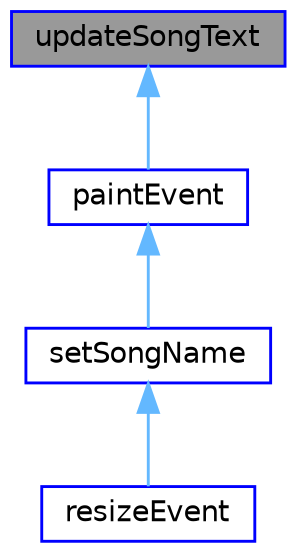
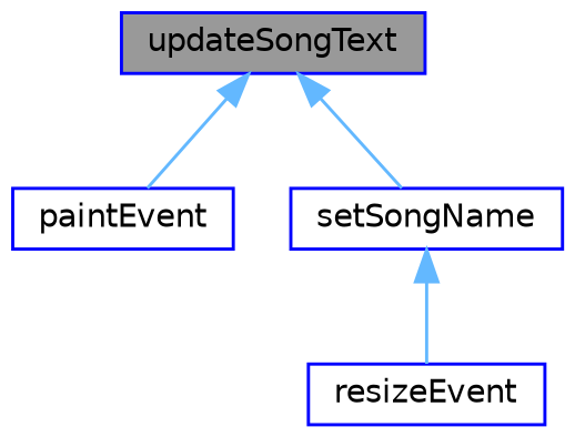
  digraph {
    rankdir=TB
    node [color=blue fillcolor=white fontname=Helvetica fontsize=10 shape=box style=filled]
    edge [color=steelblue1 dir=back fontname=Helvetica fontsize=10 labelfontname=Helvetica labelfontsize=10 style=solid]
    n1 [fillcolor=grey60 fontcolor=black height=0.2 label=updateSongText width=0.4]
    n2 [height=0.2 label=paintEvent width=0.4]
    n3 [height=0.2 label=setSongName width=0.4]
    n4 [height=0.2 label=resizeEvent width=0.4]
    n1 -> n2
-   n2 -> n3
+   n1 -> n3
    n3 -> n4
  }
